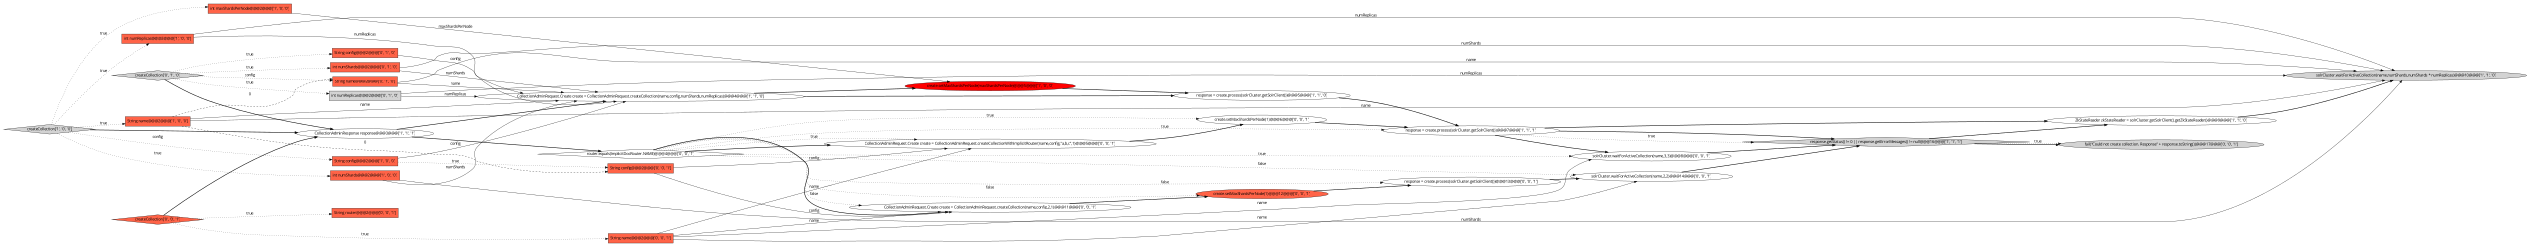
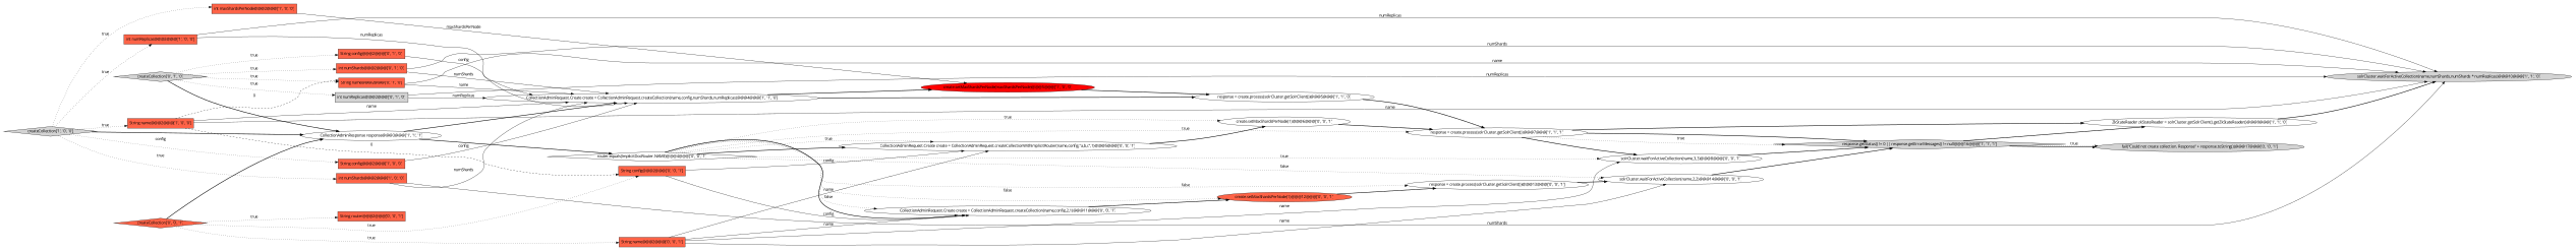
  digraph {
    fontname="Open Sans"
    rankdir=LR
    node [fillcolor=tomato fontname="Open Sans" shape=ellipse style=filled]
    edge [fontname="Open Sans" style=bold]
    n1 [label="int numReplicas@@@2@@@['1', '0', '0']" shape=box]
    n2 [fillcolor=white label="CollectionAdminRequest.Create create = CollectionAdminRequest.createCollection(name,config,numShards,numReplicas)@@@4@@@['1', '1', '0']"]
    n3 [fillcolor=lightgray label="solrCluster.waitForActiveCollection(name,numShards,numShards * numReplicas)@@@10@@@['1', '1', '0']"]
    n4 [fillcolor=red label="create.setMaxShardsPerNode(maxShardsPerNode)@@@5@@@['1', '0', '0']"]
    n5 [fillcolor=white label="response = create.process(solrCluster.getSolrClient())@@@5@@@['1', '1', '0']"]
    n6 [label="String name@@@2@@@['1', '0', '0']" shape=box]
    n7 [label="String config@@@2@@@['0', '0', '1']" shape=box]
    n8 [label="String name@@@2@@@['0', '1', '0']" shape=box]
    n9 [fillcolor=white label="CollectionAdminRequest.Create create = CollectionAdminRequest.createCollectionWithImplicitRouter(name,config,\"a,b,c\",1)@@@5@@@['0', '0', '1']"]
    n10 [fillcolor=white label="CollectionAdminRequest.Create create = CollectionAdminRequest.createCollection(name,config,2,1)@@@11@@@['0', '0', '1']"]
    n11 [fillcolor=white label="create.setMaxShardsPerNode(1)@@@6@@@['0', '0', '1']"]
    n12 [fillcolor=white label="response = create.process(solrCluster.getSolrClient())@@@7@@@['1', '1', '1']"]
    n13 [fillcolor=lightgray label="response.getStatus() != 0 || response.getErrorMessages() != null@@@16@@@['1', '1', '1']" shape=diamond]
    n14 [fillcolor=white label="ZkStateReader zkStateReader = solrCluster.getSolrClient().getZkStateReader()@@@9@@@['1', '1', '0']"]
    n15 [fillcolor=white label="solrCluster.waitForActiveCollection(name,3,3)@@@8@@@['0', '0', '1']"]
    n16 [fillcolor=white label="CollectionAdminResponse response@@@3@@@['1', '1', '1']"]
    n17 [fillcolor=white label="router.equals(ImplicitDocRouter.NAME)@@@4@@@['0', '0', '1']" shape=diamond]
    n18 [fillcolor=white label="solrCluster.waitForActiveCollection(name,2,2)@@@14@@@['0', '0', '1']"]
    n19 [fillcolor=white label="response = create.process(solrCluster.getSolrClient())@@@13@@@['0', '0', '1']"]
    n20 [label="create.setMaxShardsPerNode(1)@@@12@@@['0', '0', '1']"]
    n21 [fillcolor=lightgray label="fail(\"Could not create collection. Response\" + response.toString())@@@17@@@['0', '0', '1']"]
    n22 [label="int numShards@@@2@@@['0', '1', '0']" shape=box]
    n23 [label="int numShards@@@2@@@['1', '0', '0']" shape=box]
    n24 [label="String name@@@2@@@['0', '0', '1']" shape=box]
    n25 [label="int maxShardsPerNode@@@2@@@['1', '0', '0']" shape=box]
    n26 [label="String config@@@2@@@['1', '0', '0']" shape=box]
    n27 [fillcolor=lightgray label="int numReplicas@@@2@@@['0', '1', '0']" shape=box]
    n28 [label="String router@@@2@@@['0', '0', '1']" shape=box]
    n29 [label="String config@@@2@@@['0', '1', '0']" shape=box]
    n30 [fillcolor=lightgray label="createCollection['0', '1', '0']" shape=diamond]
    n31 [fillcolor=lightgray label="createCollection['1', '0', '0']" shape=diamond]
    n32 [label="createCollection['0', '0', '1']" shape=diamond]
    n1 -> n2 [label=numReplicas style=solid]
    n1 -> n3 [label=numReplicas style=solid]
    n2 -> n4
    n2 -> n5
    n4 -> n5
    n5 -> n12
    n6 -> n2 [label=name style=solid]
    n6 -> n3 [label=name style=solid]
    n6 -> n7 [label=0 style=dashed]
    n6 -> n8 [label=0 style=dashed]
    n7 -> n9 [label=config style=solid]
    n7 -> n10 [label=config style=solid]
    n8 -> n2 [label=name style=solid]
    n8 -> n3 [label=name style=solid]
    n9 -> n11
    n10 -> n20
    n11 -> n12
    n12 -> n13 [label=true style=dotted]
    n12 -> n13
    n12 -> n14
    n12 -> n15
    n13 -> n14
    n13 -> n21 [label=true style=dotted]
    n13 -> n21
    n14 -> n3
    n15 -> n13
    n16 -> n2
    n16 -> n17
    n17 -> n9 [label=true style=dotted]
    n17 -> n9
    n17 -> n10 [label=false style=dotted]
    n17 -> n10
    n17 -> n11 [label=true style=dotted]
    n17 -> n12 [label=true style=dotted]
    n17 -> n15 [label=true style=dotted]
    n17 -> n18 [label=false style=dotted]
    n17 -> n19 [label=false style=dotted]
    n17 -> n20 [label=false style=dotted]
    n18 -> n13
    n19 -> n18
    n20 -> n19
    n22 -> n2 [label=numShards style=solid]
    n22 -> n3 [label=numShards style=solid]
    n23 -> n2 [label=numShards style=solid]
    n23 -> n3 [label=numShards style=solid]
    n24 -> n9 [label=name style=solid]
    n24 -> n10 [label=name style=solid]
    n24 -> n15 [label=name style=solid]
    n24 -> n18 [label=name style=solid]
    n25 -> n4 [label=maxShardsPerNode style=solid]
    n26 -> n2 [label=config style=solid]
    n27 -> n2 [label=numReplicas style=solid]
    n27 -> n3 [label=numReplicas style=solid]
    n29 -> n2 [label=config style=solid]
-   n30 -> n8 [label=config style=dotted]
+   n30 -> n8 [label=true style=dotted]
    n30 -> n16
    n30 -> n22 [label=true style=dotted]
    n30 -> n27 [label=true style=dotted]
    n30 -> n29 [label=true style=dotted]
    n31 -> n1 [label=true style=dotted]
    n31 -> n6 [label=true style=dotted]
    n31 -> n16
    n31 -> n23 [label=true style=dotted]
    n31 -> n25 [label=true style=dotted]
    n31 -> n26 [label=config style=dotted]
-   n26 -> n7 [label=true style=dotted]
+   n32 -> n7 [label=true style=dotted]
    n32 -> n16
    n32 -> n24 [label=true style=dotted]
    n32 -> n28 [label=true style=dotted]
  }
